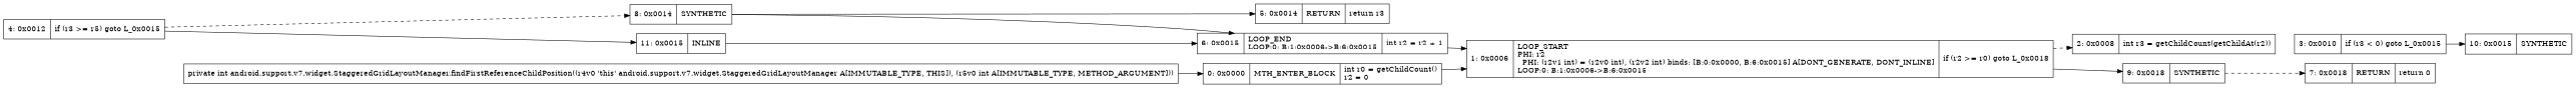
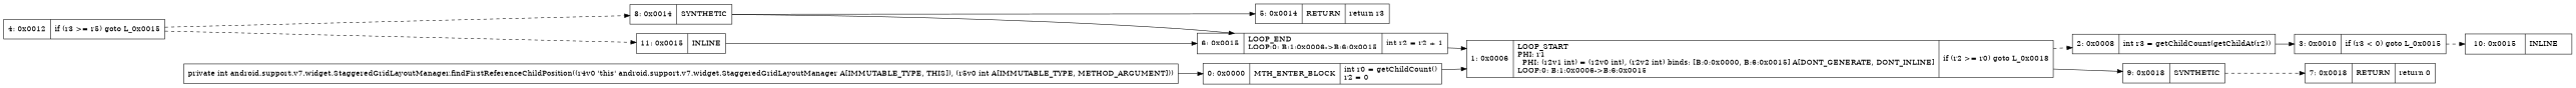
  digraph {
    rankdir=LR
    node [shape=record]
    n1 [label="{0\:\ 0x0000|MTH_ENTER_BLOCK\l|int r0 = getChildCount()\lr2 = 0\l}"]
-   n2 [label="{1\:\ 0x0006|LOOP_START\lPHI: r2 \l  PHI: (r2v1 int) = (r2v0 int), (r2v2 int) binds: [B:0:0x0000, B:6:0x0015] A[DONT_GENERATE, DONT_INLINE]\lLOOP:0: B:1:0x0006\-\>B:6:0x0015\l|if (r2 \>= r0) goto L_0x0018\l}"]
+   n2 [label="{1\:\ 0x0006|LOOP_START\lPHI: r1 \l  PHI: (r2v1 int) = (r2v0 int), (r2v2 int) binds: [B:0:0x0000, B:6:0x0015] A[DONT_GENERATE, DONT_INLINE]\lLOOP:0: B:1:0x0006\-\>B:6:0x0015\l|if (r2 \>= r0) goto L_0x0018\l}"]
    n3 [label="{2\:\ 0x0008|int r3 = getChildCount(getChildAt(r2))\l}"]
    n4 [label="{9\:\ 0x0018|SYNTHETIC\l}"]
    n5 [label="{3\:\ 0x0010|if (r3 \< 0) goto L_0x0015\l}"]
    n6 [label="{7\:\ 0x0018|RETURN\l|return 0\l}"]
-   n7 [label="{10\:\ 0x0015|SYNTHETIC\l}"]
+   n7 [label="{10\:\ 0x0015|INLINE\l}"]
    n8 [label="{4\:\ 0x0012|if (r3 \>= r5) goto L_0x0015\l}"]
    n9 [label="{8\:\ 0x0014|SYNTHETIC\l}"]
    n10 [label="{11\:\ 0x0015|INLINE\l}"]
    n11 [label="{5\:\ 0x0014|RETURN\l|return r3\l}"]
    n12 [label="{6\:\ 0x0015|LOOP_END\lLOOP:0: B:1:0x0006\-\>B:6:0x0015\l|int r2 = r2 + 1\l}"]
    n13 [label="{private int android.support.v7.widget.StaggeredGridLayoutManager.findFirstReferenceChildPosition((r4v0 'this' android.support.v7.widget.StaggeredGridLayoutManager A[IMMUTABLE_TYPE, THIS]), (r5v0 int A[IMMUTABLE_TYPE, METHOD_ARGUMENT])) }"]
    n1 -> n2
    n2 -> n3 [style=dashed]
    n2 -> n4
+   n3 -> n5
    n4 -> n6 [style=dashed]
-   n5 -> n7
+   n5 -> n7 [style=dashed]
    n8 -> n9 [style=dashed]
-   n8 -> n10
+   n8 -> n10 [style=dashed]
    n9 -> n11
    n9 -> n12
    n10 -> n12
    n12 -> n2
    n13 -> n1
  }
